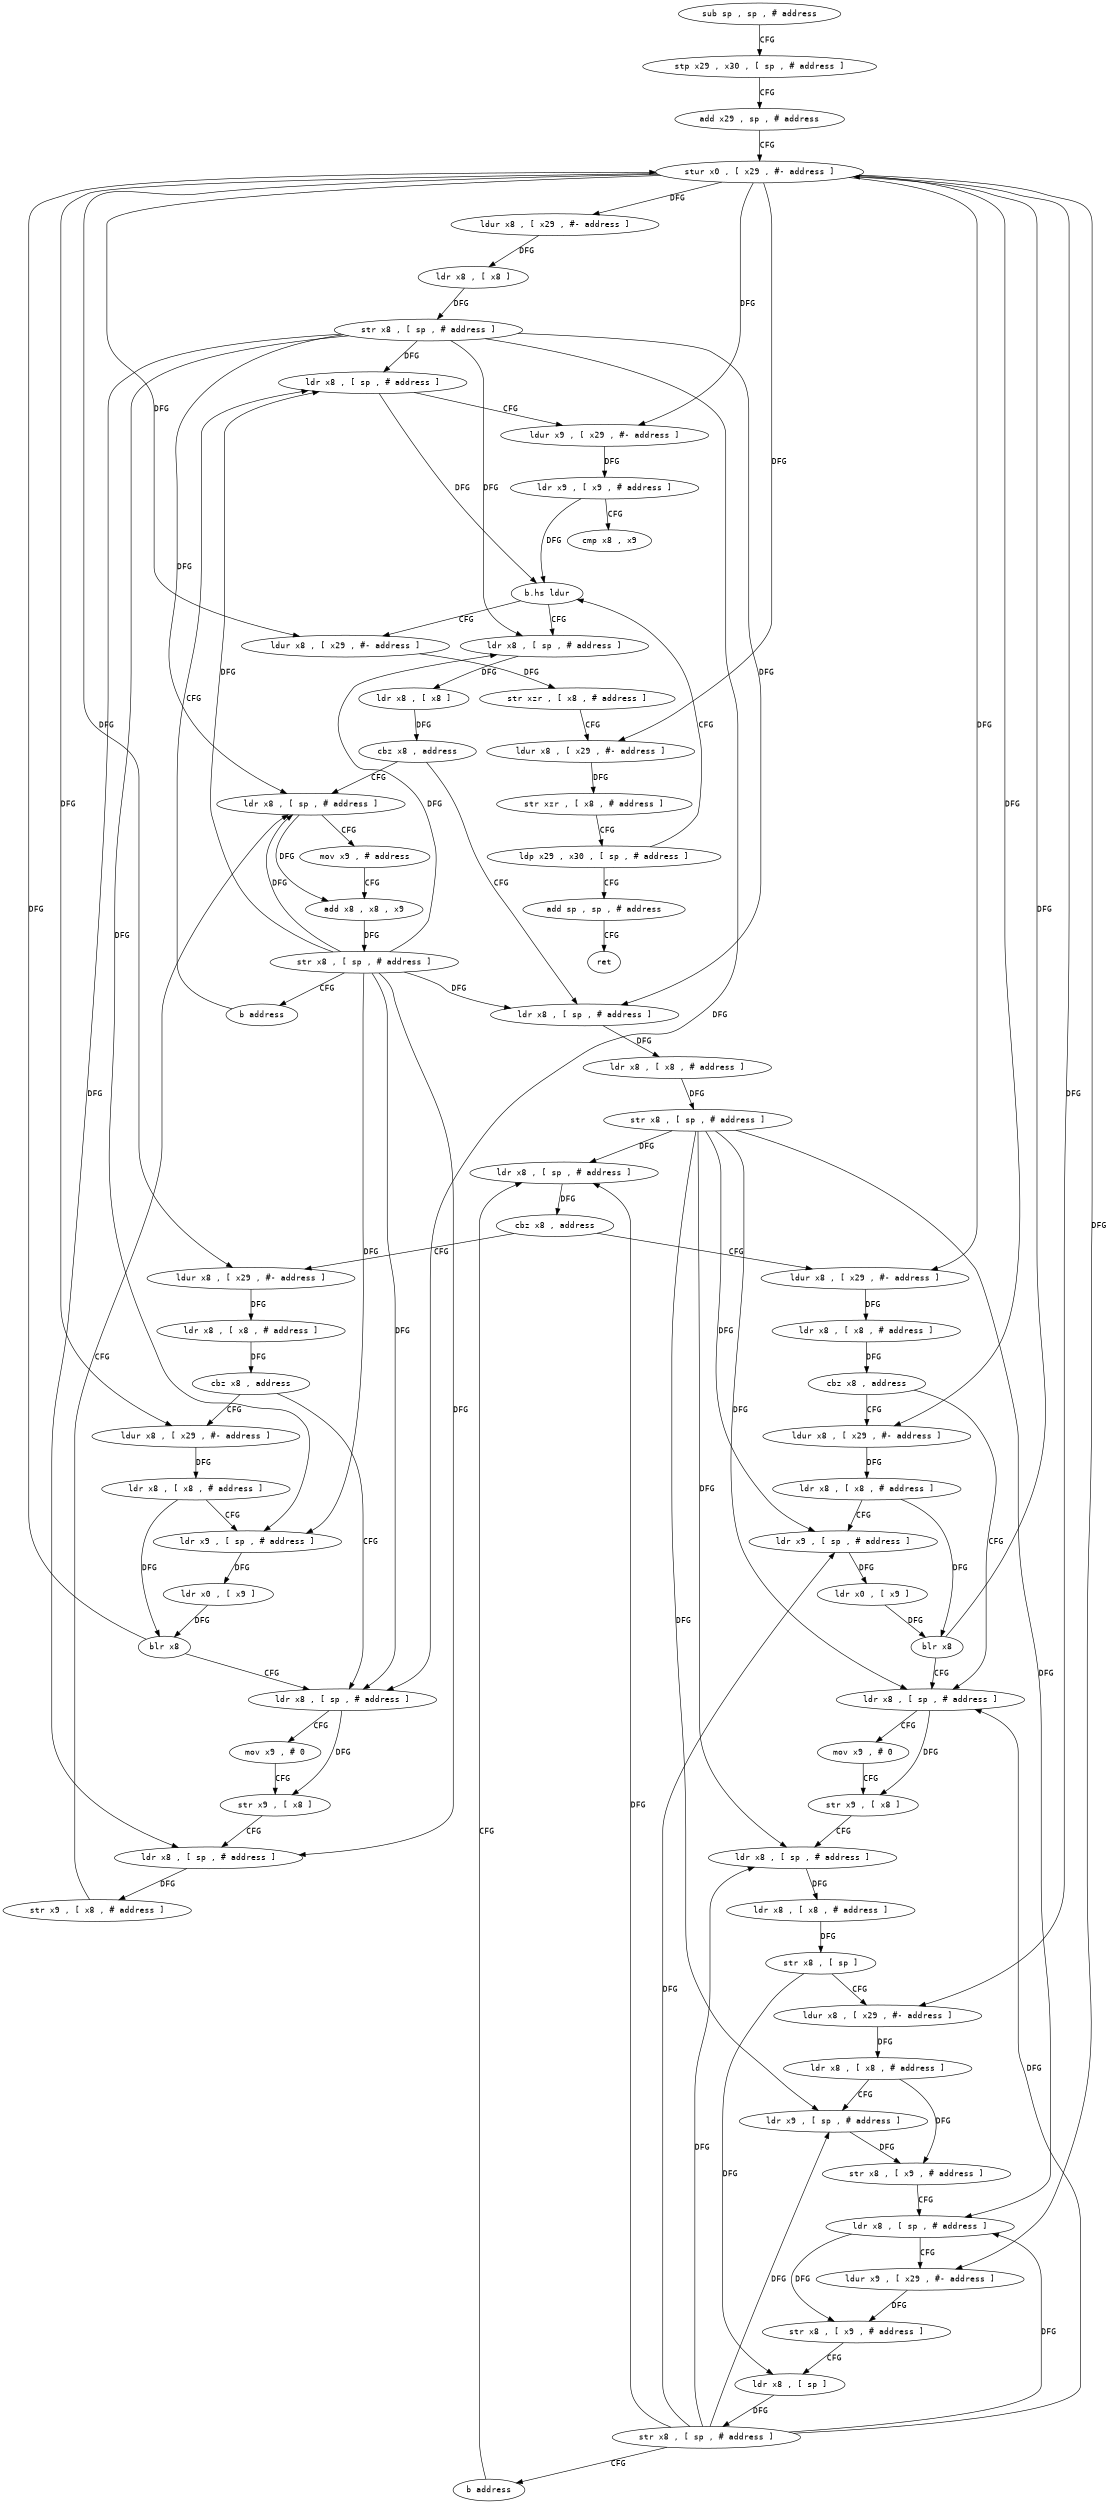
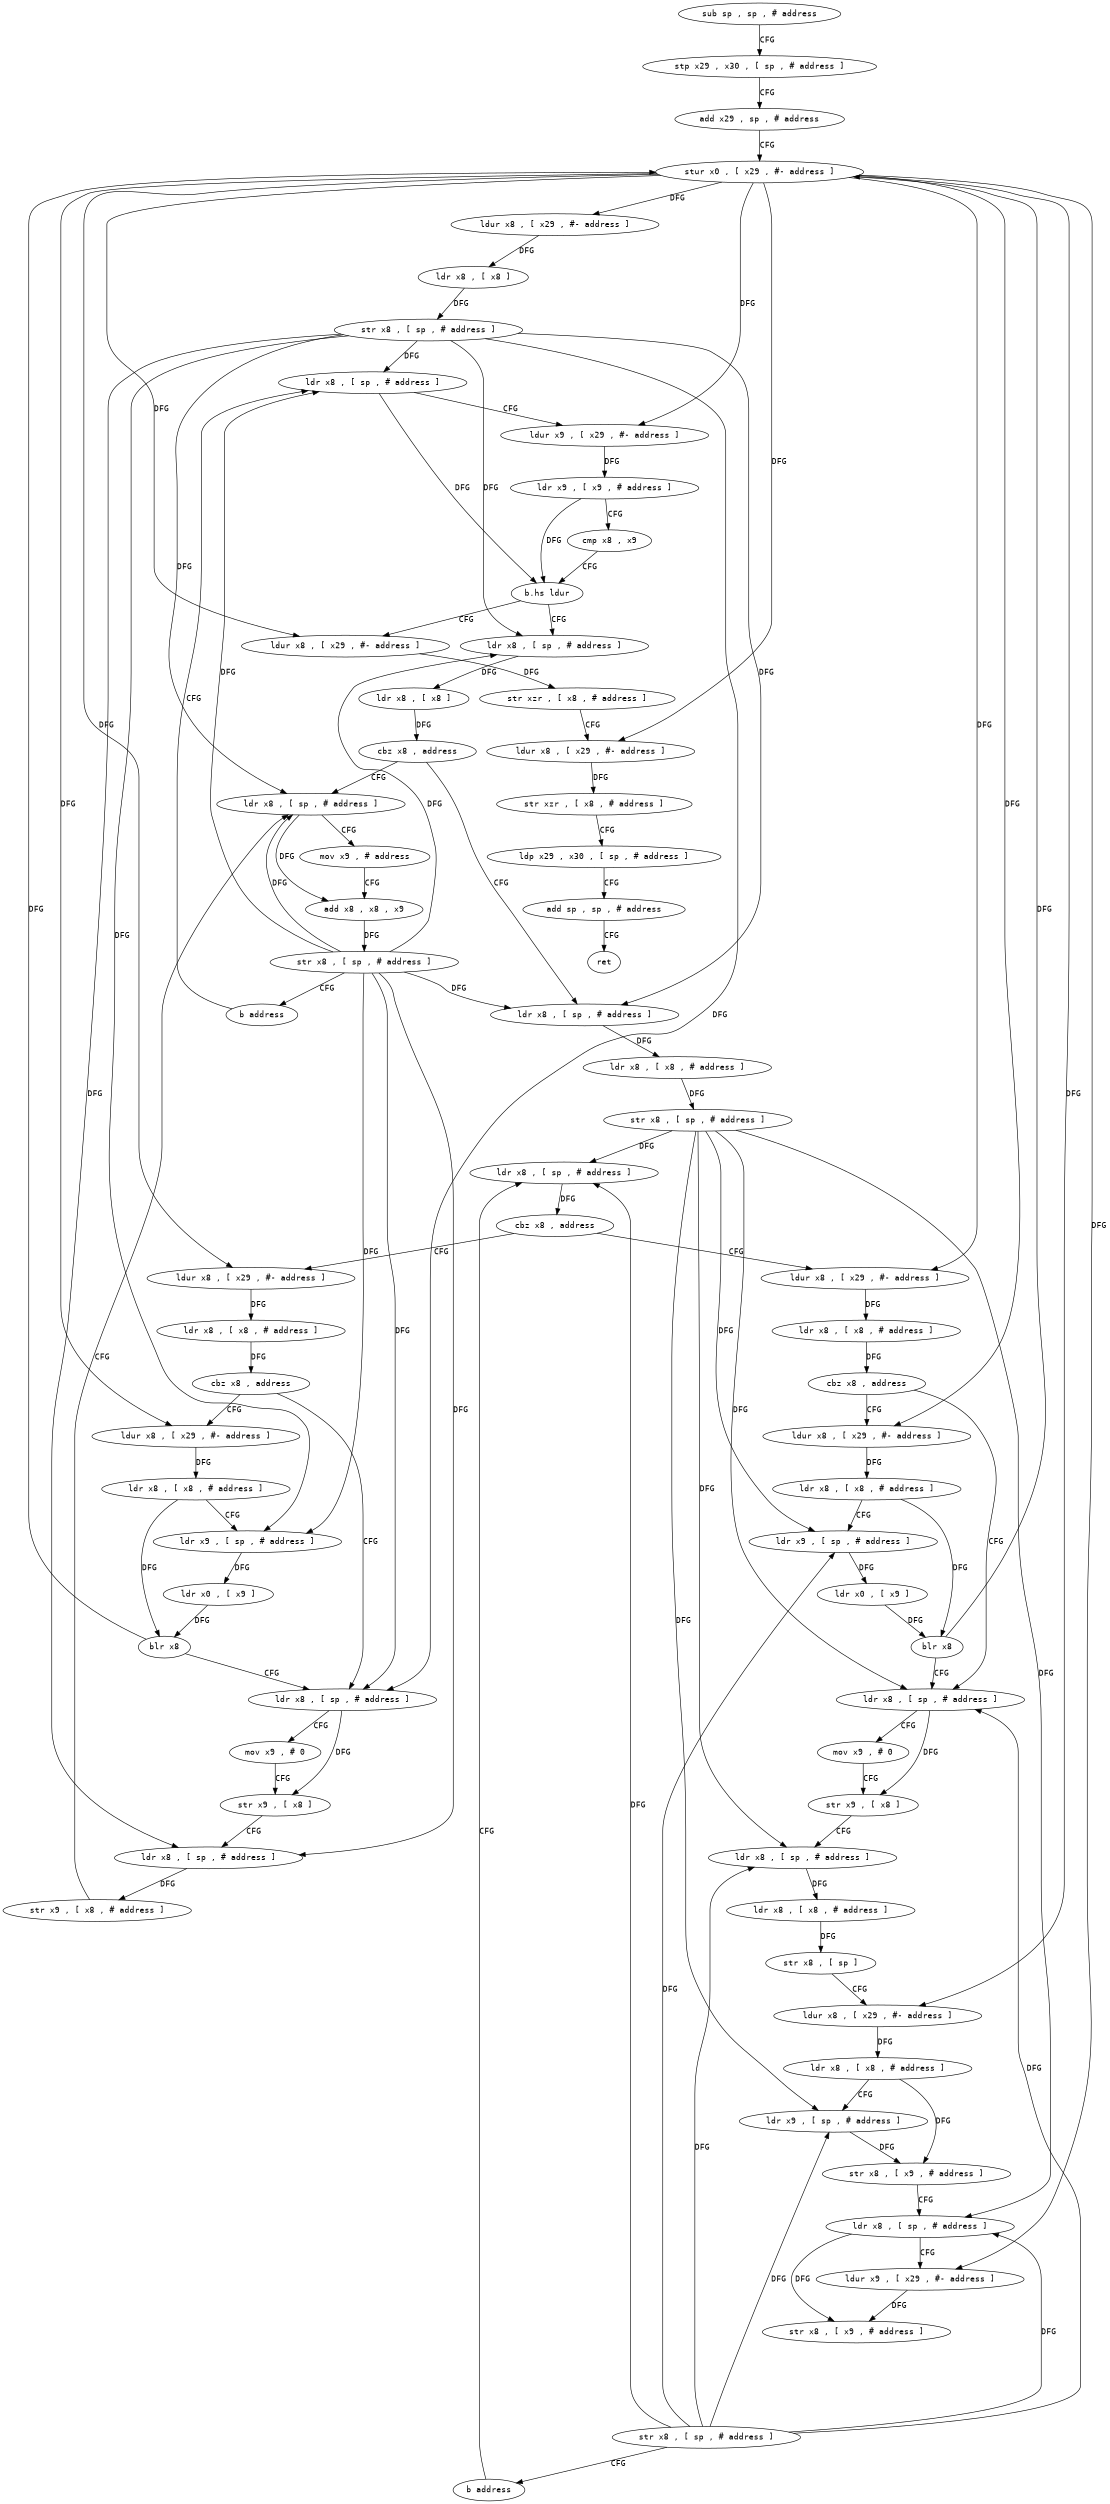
  digraph {
    fontname="DejaVu Sans Mono"
    node [fontname="DejaVu Sans Mono"]
    edge [fontname="DejaVu Sans Mono"]
    n1 [label="sub sp , sp , # address"]
    n2 [label="stp x29 , x30 , [ sp , # address ]"]
    n3 [label="add x29 , sp , # address"]
    n4 [label="stur x0 , [ x29 , #- address ]"]
    n5 [label="ldur x8 , [ x29 , #- address ]"]
    n6 [label="ldur x8 , [ x29 , #- address ]"]
    n7 [label="ldur x8 , [ x29 , #- address ]"]
    n8 [label="ldur x9 , [ x29 , #- address ]"]
    n9 [label="ldur x8 , [ x29 , #- address ]"]
    n10 [label="ldur x8 , [ x29 , #- address ]"]
    n11 [label="ldur x8 , [ x29 , #- address ]"]
    n12 [label="ldur x8 , [ x29 , #- address ]"]
    n13 [label="ldur x8 , [ x29 , #- address ]"]
    n14 [label="ldur x9 , [ x29 , #- address ]"]
    n15 [label="ldr x8 , [ x8 ]"]
    n16 [label="str xzr , [ x8 , # address ]"]
    n17 [label="str xzr , [ x8 , # address ]"]
    n18 [label="ldr x9 , [ x9 , # address ]"]
    n19 [label="ldr x8 , [ x8 , # address ]"]
    n20 [label="ldr x8 , [ x8 , # address ]"]
    n21 [label="ldr x8 , [ x8 , # address ]"]
    n22 [label="ldr x8 , [ x8 , # address ]"]
    n23 [label="ldr x8 , [ x8 , # address ]"]
    n24 [label="str x8 , [ x9 , # address ]"]
    n25 [label="str x8 , [ sp , # address ]"]
    n26 [label="ldr x8 , [ sp , # address ]"]
    n27 [label="ldr x8 , [ sp , # address ]"]
    n28 [label="ldr x8 , [ sp , # address ]"]
    n29 [label="ldr x8 , [ sp , # address ]"]
    n30 [label="ldr x8 , [ sp , # address ]"]
    n31 [label="ldr x8 , [ sp , # address ]"]
    n32 [label="ldr x9 , [ sp , # address ]"]
    n33 [label="b.hs ldur"]
    n34 [label="ldr x8 , [ x8 ]"]
    n35 [label="mov x9 , # address"]
    n36 [label="add x8 , x8 , x9"]
    n37 [label="ldr x8 , [ x8 , # address ]"]
    n38 [label="mov x9 , # 0"]
    n39 [label="str x9 , [ x8 ]"]
    n40 [label="str x9 , [ x8 , # address ]"]
    n41 [label="ldr x0 , [ x9 ]"]
    n42 [label="ldp x29 , x30 , [ sp , # address ]"]
    n43 [label="add sp , sp , # address"]
    n44 [label=ret]
    n45 [label="cbz x8 , address"]
    n46 [label="str x8 , [ sp , # address ]"]
    n47 [label="str x8 , [ sp , # address ]"]
    n48 [label="b address"]
    n49 [label="ldr x8 , [ sp , # address ]"]
    n50 [label="ldr x8 , [ sp , # address ]"]
    n51 [label="ldr x8 , [ sp , # address ]"]
    n52 [label="ldr x9 , [ sp , # address ]"]
    n53 [label="ldr x8 , [ sp , # address ]"]
    n54 [label="ldr x9 , [ sp , # address ]"]
    n55 [label="cbz x8 , address"]
    n56 [label="mov x9 , # 0"]
    n57 [label="str x9 , [ x8 ]"]
    n58 [label="ldr x8 , [ x8 , # address ]"]
    n59 [label="str x8 , [ x9 , # address ]"]
    n60 [label="ldr x0 , [ x9 ]"]
    n61 [label="cmp x8 , x9"]
    n62 [label="cbz x8 , address"]
    n63 [label="blr x8"]
    n64 [label="cbz x8 , address"]
    n65 [label="blr x8"]
    n66 [label="str x8 , [ sp ]"]
-   n67 [label="ldr x8 , [ sp ]"]
    n68 [label="str x8 , [ sp , # address ]"]
    n69 [label="b address"]
    n1 -> n2 [label=CFG]
    n2 -> n3 [label=CFG]
    n3 -> n4 [label=CFG]
    n4 -> n5 [label=DFG]
    n4 -> n6 [label=DFG]
    n4 -> n7 [label=DFG]
    n4 -> n8 [label=DFG]
    n4 -> n9 [label=DFG]
    n4 -> n10 [label=DFG]
    n4 -> n11 [label=DFG]
    n4 -> n12 [label=DFG]
    n4 -> n13 [label=DFG]
    n4 -> n14 [label=DFG]
    n5 -> n15 [label=DFG]
    n6 -> n16 [label=DFG]
    n7 -> n17 [label=DFG]
    n8 -> n18 [label=DFG]
    n9 -> n19 [label=DFG]
    n10 -> n20 [label=DFG]
    n11 -> n21 [label=DFG]
    n12 -> n22 [label=DFG]
    n13 -> n23 [label=DFG]
    n14 -> n24 [label=DFG]
    n15 -> n25 [label=DFG]
    n16 -> n7 [label=CFG]
    n17 -> n42 [label=CFG]
    n18 -> n33 [label=DFG]
    n18 -> n61 [label=CFG]
    n19 -> n62 [label=DFG]
    n20 -> n32 [label=CFG]
    n20 -> n63 [label=DFG]
    n21 -> n64 [label=DFG]
    n22 -> n54 [label=CFG]
    n22 -> n65 [label=DFG]
    n23 -> n52 [label=CFG]
    n23 -> n59 [label=DFG]
-   n24 -> n67 [label=CFG]
    n25 -> n26 [label=DFG]
    n25 -> n27 [label=DFG]
    n25 -> n28 [label=DFG]
    n25 -> n29 [label=DFG]
    n25 -> n30 [label=DFG]
    n25 -> n31 [label=DFG]
    n25 -> n32 [label=DFG]
    n26 -> n8 [label=CFG]
    n26 -> n33 [label=DFG]
    n27 -> n34 [label=DFG]
    n28 -> n35 [label=CFG]
    n28 -> n36 [label=DFG]
    n29 -> n37 [label=DFG]
    n30 -> n38 [label=CFG]
    n30 -> n39 [label=DFG]
    n31 -> n40 [label=DFG]
    n32 -> n41 [label=DFG]
    n33 -> n6 [label=CFG]
    n33 -> n27 [label=CFG]
    n34 -> n45 [label=DFG]
    n35 -> n36 [label=CFG]
    n36 -> n46 [label=DFG]
    n37 -> n47 [label=DFG]
    n38 -> n39 [label=CFG]
    n39 -> n31 [label=CFG]
    n40 -> n28 [label=CFG]
    n41 -> n63 [label=DFG]
    n42 -> n43 [label=CFG]
    n43 -> n44 [label=CFG]
    n45 -> n28 [label=CFG]
    n45 -> n29 [label=CFG]
    n46 -> n26 [label=DFG]
    n46 -> n27 [label=DFG]
    n46 -> n28 [label=DFG]
    n46 -> n29 [label=DFG]
    n46 -> n30 [label=DFG]
    n46 -> n31 [label=DFG]
    n46 -> n32 [label=DFG]
    n46 -> n48 [label=CFG]
    n47 -> n49 [label=DFG]
    n47 -> n50 [label=DFG]
    n47 -> n51 [label=DFG]
    n47 -> n52 [label=DFG]
    n47 -> n53 [label=DFG]
    n47 -> n54 [label=DFG]
    n48 -> n26 [label=CFG]
    n49 -> n55 [label=DFG]
    n50 -> n56 [label=CFG]
    n50 -> n57 [label=DFG]
    n51 -> n58 [label=DFG]
    n52 -> n59 [label=DFG]
    n53 -> n14 [label=CFG]
    n53 -> n24 [label=DFG]
    n54 -> n60 [label=DFG]
    n55 -> n9 [label=CFG]
    n55 -> n11 [label=CFG]
    n56 -> n57 [label=CFG]
    n57 -> n51 [label=CFG]
    n58 -> n66 [label=DFG]
    n59 -> n53 [label=CFG]
    n60 -> n65 [label=DFG]
-   n42 -> n33 [label=CFG]
+   n61 -> n33 [label=CFG]
    n62 -> n10 [label=CFG]
    n62 -> n30 [label=CFG]
    n63 -> n4 [label=DFG]
    n63 -> n30 [label=CFG]
    n64 -> n12 [label=CFG]
    n64 -> n50 [label=CFG]
    n65 -> n4 [label=DFG]
    n65 -> n50 [label=CFG]
    n66 -> n13 [label=CFG]
-   n66 -> n67 [label=DFG]
-   n67 -> n68 [label=DFG]
    n68 -> n49 [label=DFG]
    n68 -> n50 [label=DFG]
    n68 -> n51 [label=DFG]
    n68 -> n52 [label=DFG]
    n68 -> n53 [label=DFG]
    n68 -> n54 [label=DFG]
    n68 -> n69 [label=CFG]
    n69 -> n49 [label=CFG]
  }
